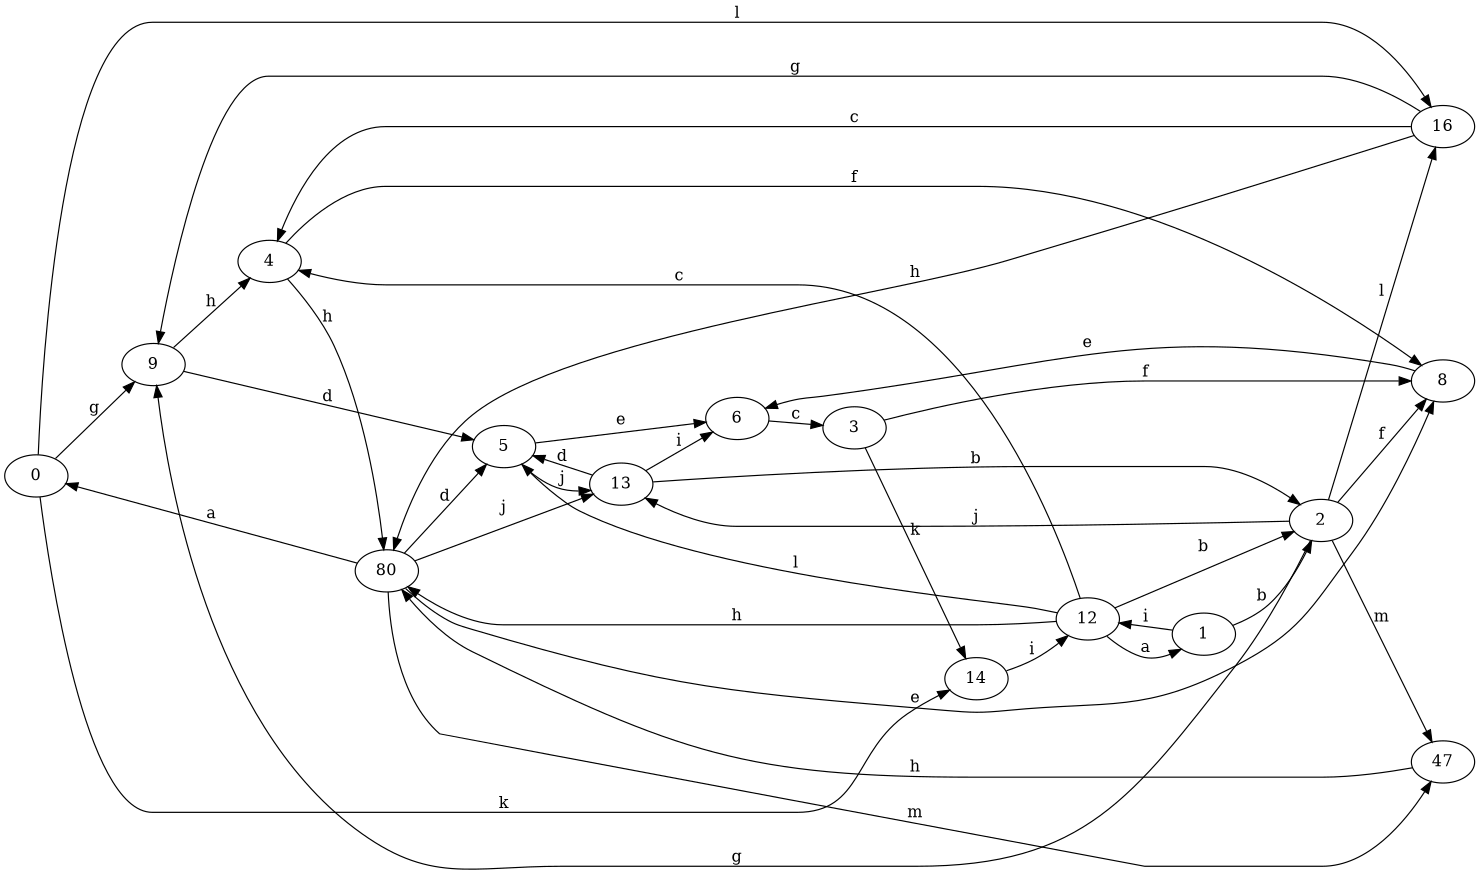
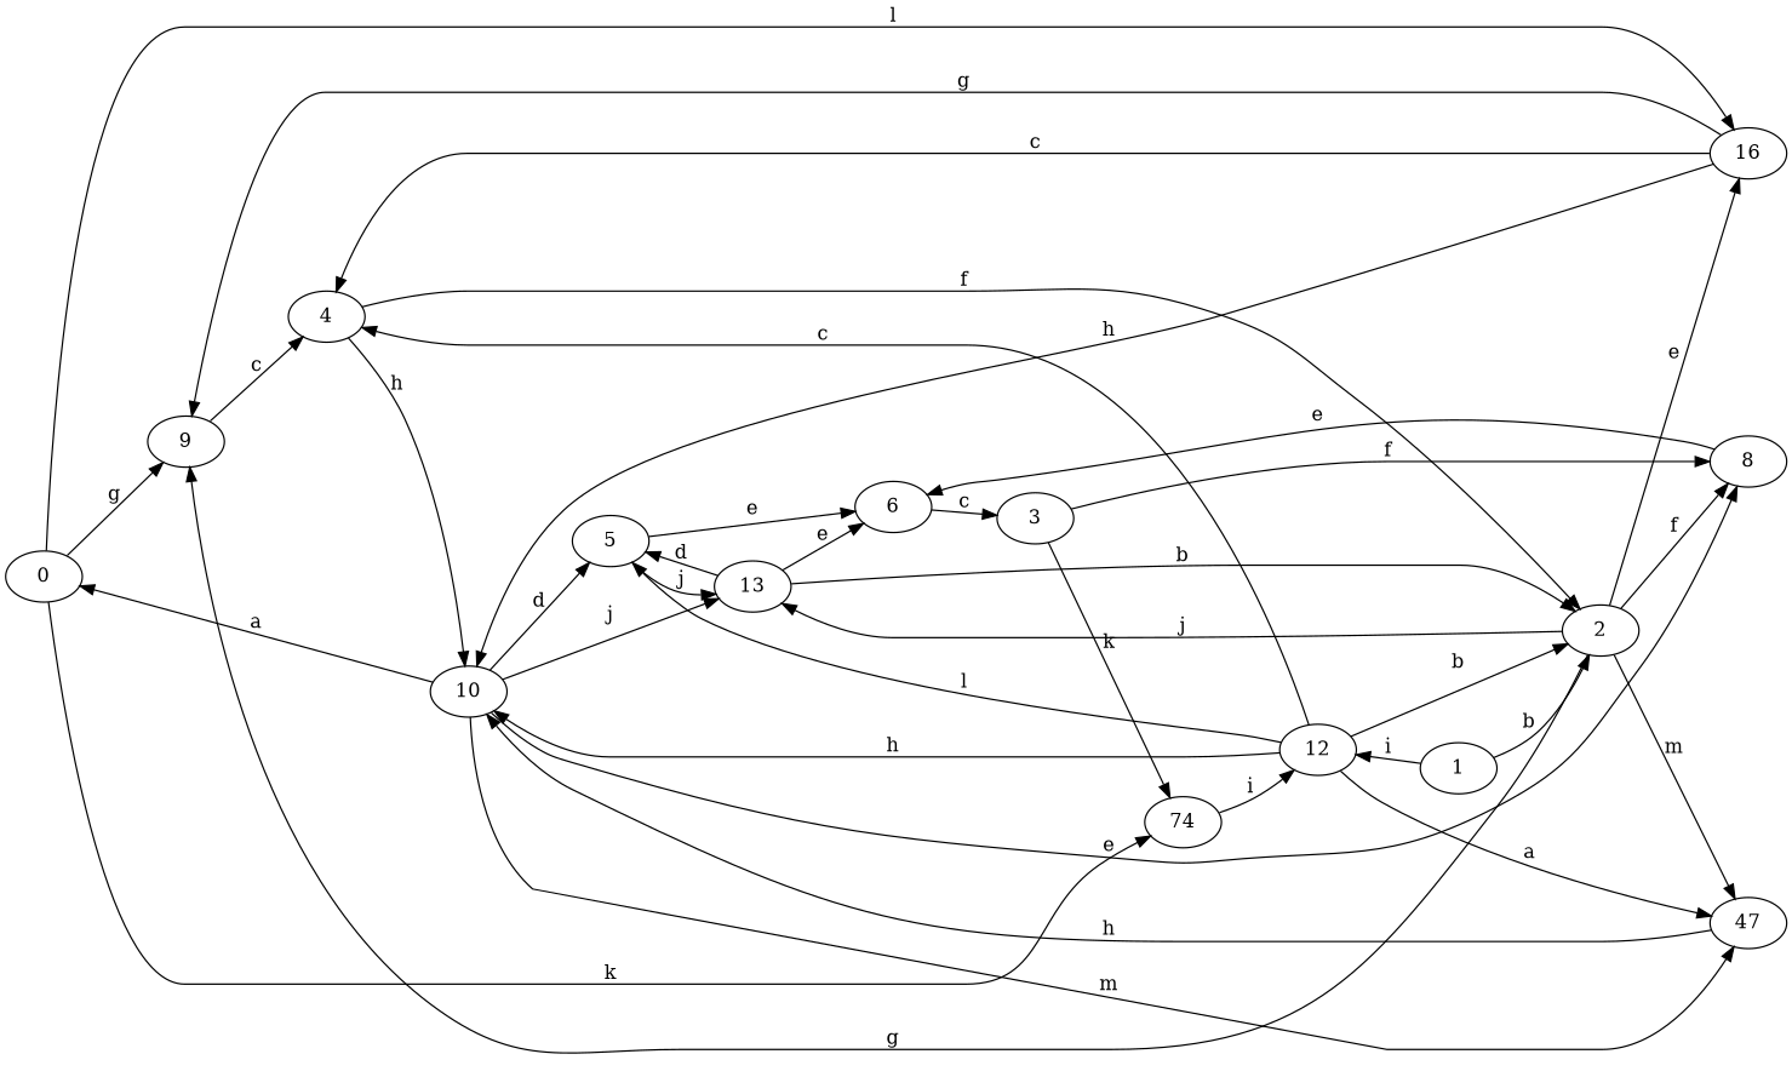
  strict digraph {
    rankdir=LR
    0
    9
-   14
+   14 [label=74]
    16
    4
    5
    12
-   10 [label=80]
+   10
    1
    2
    8
    13
    n13 [label=47]
    6
    3
    0 -> 9 [label=g]
    0 -> 14 [label=k]
    0 -> 16 [label=l]
-   9 -> 4 [label=h]
-   9 -> 5 [label=d]
+   9 -> 4 [label=c]
    14 -> 12 [label=i]
    16 -> 9 [label=g]
    16 -> 4 [label=c]
    16 -> 10 [label=h]
    4 -> 10 [label=h]
-   4 -> 8 [label=f]
+   4 -> 2 [label=f]
    5 -> 13 [label=j]
    5 -> 6 [label=e]
    12 -> 4 [label=c]
    12 -> 5 [label=l]
    12 -> 10 [label=h]
-   12 -> 1 [label=a]
+   12 -> n13 [label=a]
    12 -> 2 [label=b]
    10 -> 0 [label=a]
    10 -> 5 [label=d]
    10 -> 8 [label=e]
    10 -> 13 [label=j]
    10 -> n13 [label=m]
    1 -> 12 [label=i]
    1 -> 2 [label=b]
    2 -> 9 [label=g]
-   2 -> 16 [label=l]
+   2 -> 16 [label=e]
    2 -> 8 [label=f]
    2 -> 13 [label=j]
    2 -> n13 [label=m]
    8 -> 6 [label=e]
    13 -> 5 [label=d]
    13 -> 2 [label=b]
-   13 -> 6 [label=i]
+   13 -> 6 [label=e]
    n13 -> 10 [label=h]
    6 -> 3 [label=c]
    3 -> 14 [label=k]
    3 -> 8 [label=f]
  }
